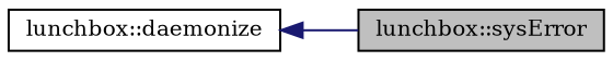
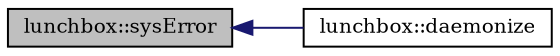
  digraph {
    rankdir=LR
    fontname="DejaVu Serif"
    node [color=black fontname="DejaVu Serif" fontsize=10 shape=record style=filled]
    n1 [fillcolor=grey75 fontcolor=black height=0.2 label="lunchbox::sysError" width=0.4]
    n2 [fillcolor=white height=0.2 label="lunchbox::daemonize" width=0.4]
-   n2 -> n1 [color=midnightblue dir=back fontname="DejaVu Serif" fontsize=10 labelfontname=Sans labelfontsize=10 style=solid]
+   n1 -> n2 [color=midnightblue dir=back fontname="DejaVu Serif" fontsize=10 labelfontname=Sans labelfontsize=10 style=solid]
  }
